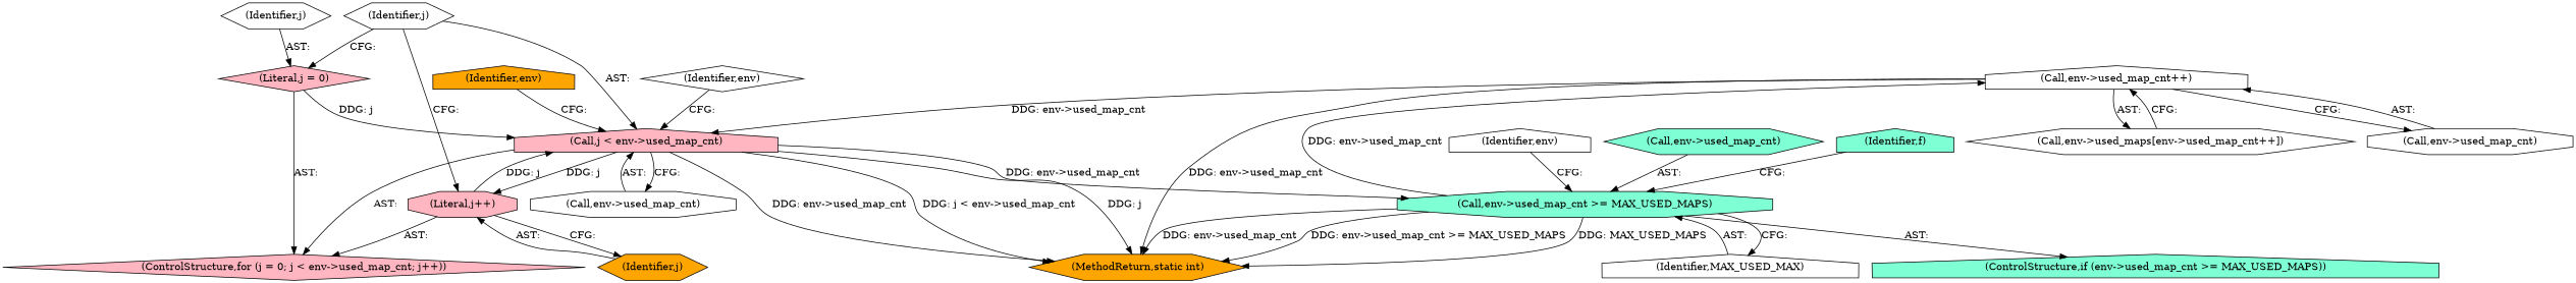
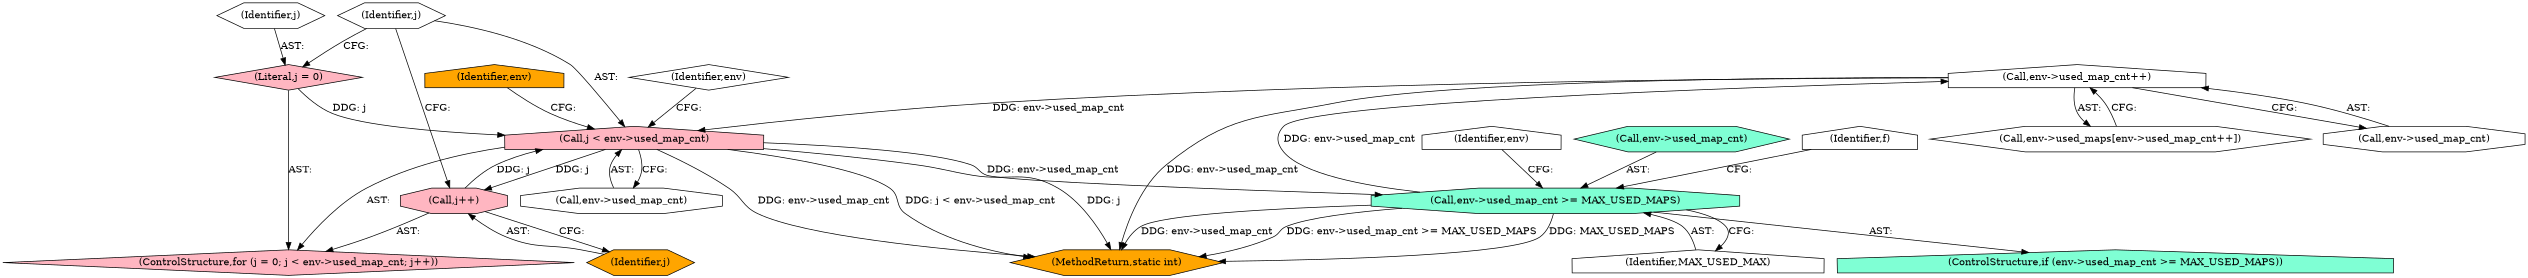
  digraph {
    node [fillcolor=white shape=house style=filled]
    n1 [label="(Call,env->used_map_cnt++)"]
    n2 [fillcolor=lightpink label="(Call,j < env->used_map_cnt)"]
    n3 [fillcolor=orange label="(MethodReturn,static int)" shape=hexagon]
    n4 [label="(Call,env->used_maps[env->used_map_cnt++])" shape=hexagon]
    n5 [label="(Call,env->used_map_cnt)" shape=octagon]
    n6 [fillcolor=aquamarine label="(Call,env->used_map_cnt >= MAX_USED_MAPS)" shape=octagon]
-   n7 [fillcolor=lightpink label="(Literal,j++)" shape=octagon]
+   n7 [fillcolor=lightpink label="(Call,j++)" shape=octagon]
    n8 [label="(Call,env->used_map_cnt)" shape=octagon]
    n9 [fillcolor=lightpink label="(ControlStructure,for (j = 0; j < env->used_map_cnt; j++))" shape=diamond]
    n10 [label="(Identifier,MAX_USED_MAX)"]
    n11 [fillcolor=aquamarine label="(ControlStructure,if (env->used_map_cnt >= MAX_USED_MAPS))"]
    n12 [fillcolor=orange label="(Identifier,j)" shape=hexagon]
    n13 [fillcolor=lightpink label="(Literal,j = 0)" shape=diamond]
    n14 [label="(Identifier,env)"]
    n15 [label="(Identifier,j)" shape=hexagon]
    n16 [fillcolor=aquamarine label="(Call,env->used_map_cnt)" shape=hexagon]
-   n17 [fillcolor=aquamarine label="(Identifier,f)"]
+   n17 [label="(Identifier,f)"]
    n18 [label="(Identifier,j)" shape=hexagon]
    n19 [label="(Identifier,env)" shape=diamond]
    n20 [fillcolor=orange label="(Identifier,env)"]
    n1 -> n2 [label="DDG: env->used_map_cnt"]
    n1 -> n3 [label="DDG: env->used_map_cnt"]
    n1 -> n4 [label="AST: "]
    n1 -> n5 [label="CFG: "]
    n2 -> n3 [label="DDG: j"]
    n2 -> n3 [label="DDG: env->used_map_cnt"]
    n2 -> n3 [label="DDG: j < env->used_map_cnt"]
    n2 -> n6 [label="DDG: env->used_map_cnt"]
    n2 -> n7 [label="DDG: j"]
    n2 -> n8 [label="CFG: "]
    n2 -> n9 [label="AST: "]
    n4 -> n1 [label="CFG: "]
    n5 -> n1 [label="AST: "]
    n6 -> n1 [label="DDG: env->used_map_cnt"]
    n6 -> n3 [label="DDG: MAX_USED_MAPS"]
    n6 -> n3 [label="DDG: env->used_map_cnt"]
    n6 -> n3 [label="DDG: env->used_map_cnt >= MAX_USED_MAPS"]
    n6 -> n10 [label="CFG: "]
    n6 -> n11 [label="AST: "]
    n7 -> n2 [label="DDG: j"]
    n7 -> n9 [label="AST: "]
    n7 -> n12 [label="CFG: "]
    n8 -> n2 [label="AST: "]
    n10 -> n6 [label="AST: "]
    n12 -> n7 [label="AST: "]
    n13 -> n2 [label="DDG: j"]
    n13 -> n9 [label="AST: "]
    n14 -> n6 [label="CFG: "]
    n15 -> n13 [label="AST: "]
    n16 -> n6 [label="AST: "]
    n17 -> n6 [label="CFG: "]
    n18 -> n2 [label="AST: "]
    n18 -> n7 [label="CFG: "]
    n18 -> n13 [label="CFG: "]
    n19 -> n2 [label="CFG: "]
    n20 -> n2 [label="CFG: "]
  }
